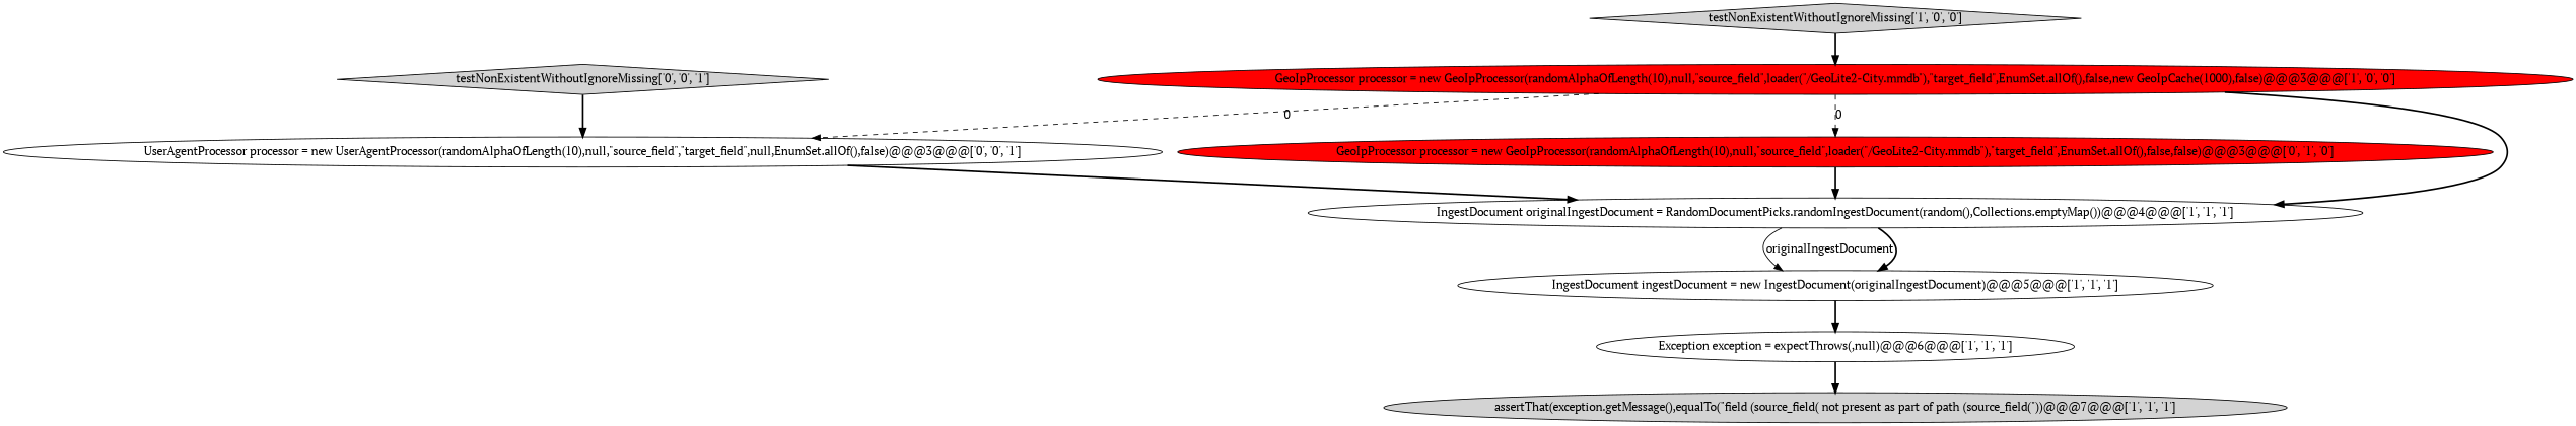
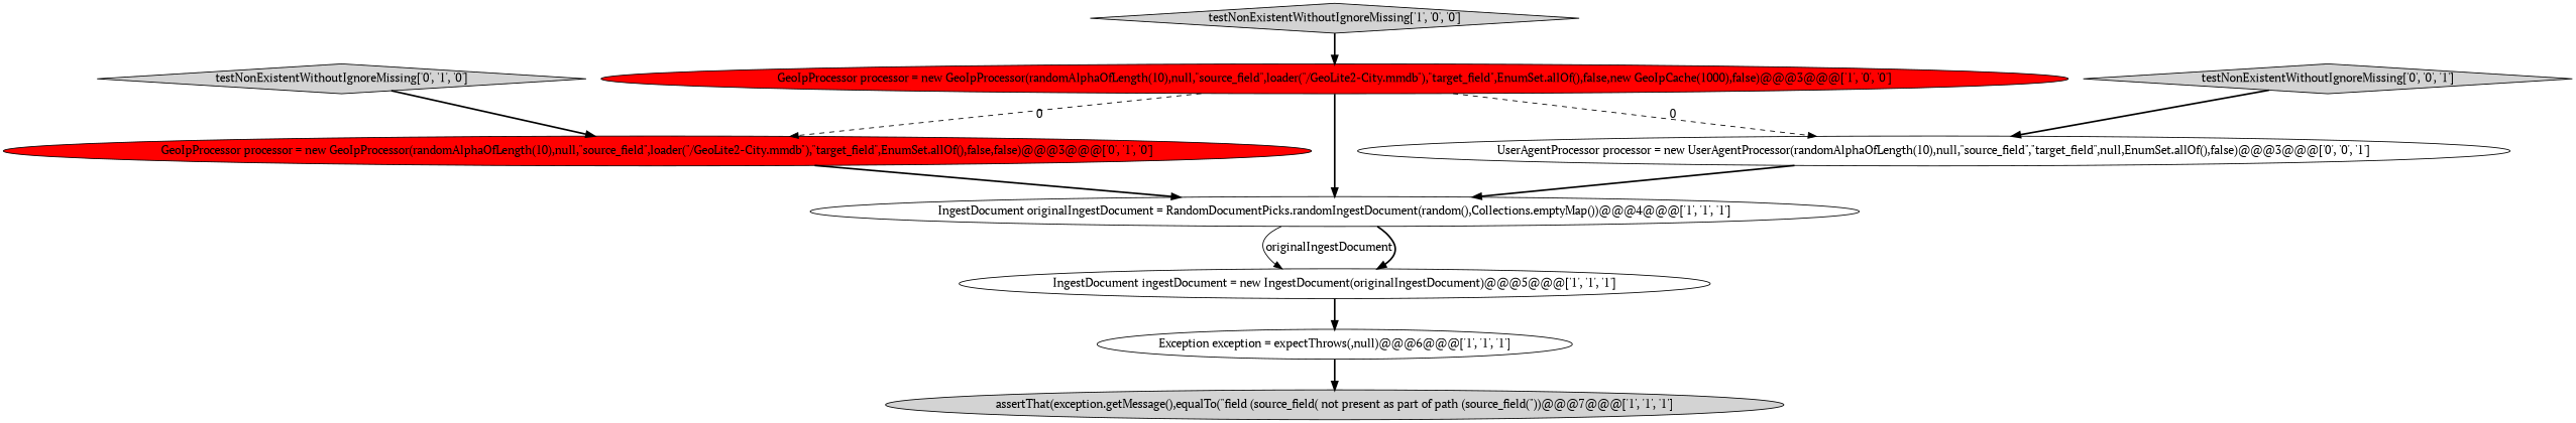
  digraph {
    fontname="PT Serif"
    node [fillcolor=white shape=ellipse style=filled fontname="PT Serif"]
    edge [style=bold fontname="PT Serif"]
    n1 [label="Exception exception = expectThrows(,null)@@@6@@@['1', '1', '1']"]
    n2 [fillcolor=lightgray label="assertThat(exception.getMessage(),equalTo(\"field (source_field( not present as part of path (source_field(\"))@@@7@@@['1', '1', '1']"]
+   n3 [fillcolor=lightgray label="testNonExistentWithoutIgnoreMissing['0', '1', '0']" shape=diamond]
    n4 [fillcolor=red label="GeoIpProcessor processor = new GeoIpProcessor(randomAlphaOfLength(10),null,\"source_field\",loader(\"/GeoLite2-City.mmdb\"),\"target_field\",EnumSet.allOf(),false,false)@@@3@@@['0', '1', '0']"]
    n5 [label="UserAgentProcessor processor = new UserAgentProcessor(randomAlphaOfLength(10),null,\"source_field\",\"target_field\",null,EnumSet.allOf(),false)@@@3@@@['0', '0', '1']"]
    n6 [label="IngestDocument originalIngestDocument = RandomDocumentPicks.randomIngestDocument(random(),Collections.emptyMap())@@@4@@@['1', '1', '1']"]
    n7 [label="IngestDocument ingestDocument = new IngestDocument(originalIngestDocument)@@@5@@@['1', '1', '1']"]
    n8 [fillcolor=lightgray label="testNonExistentWithoutIgnoreMissing['0', '0', '1']" shape=diamond]
    n9 [fillcolor=lightgray label="testNonExistentWithoutIgnoreMissing['1', '0', '0']" shape=diamond]
    n10 [fillcolor=red label="GeoIpProcessor processor = new GeoIpProcessor(randomAlphaOfLength(10),null,\"source_field\",loader(\"/GeoLite2-City.mmdb\"),\"target_field\",EnumSet.allOf(),false,new GeoIpCache(1000),false)@@@3@@@['1', '0', '0']"]
    n1 -> n2
+   n3 -> n4
    n4 -> n6
    n5 -> n6
    n6 -> n7 [label=originalIngestDocument style=solid]
    n6 -> n7
    n7 -> n1
    n8 -> n5
    n9 -> n10
    n10 -> n4 [label=0 style=dashed]
    n10 -> n5 [label=0 style=dashed]
    n10 -> n6
  }
